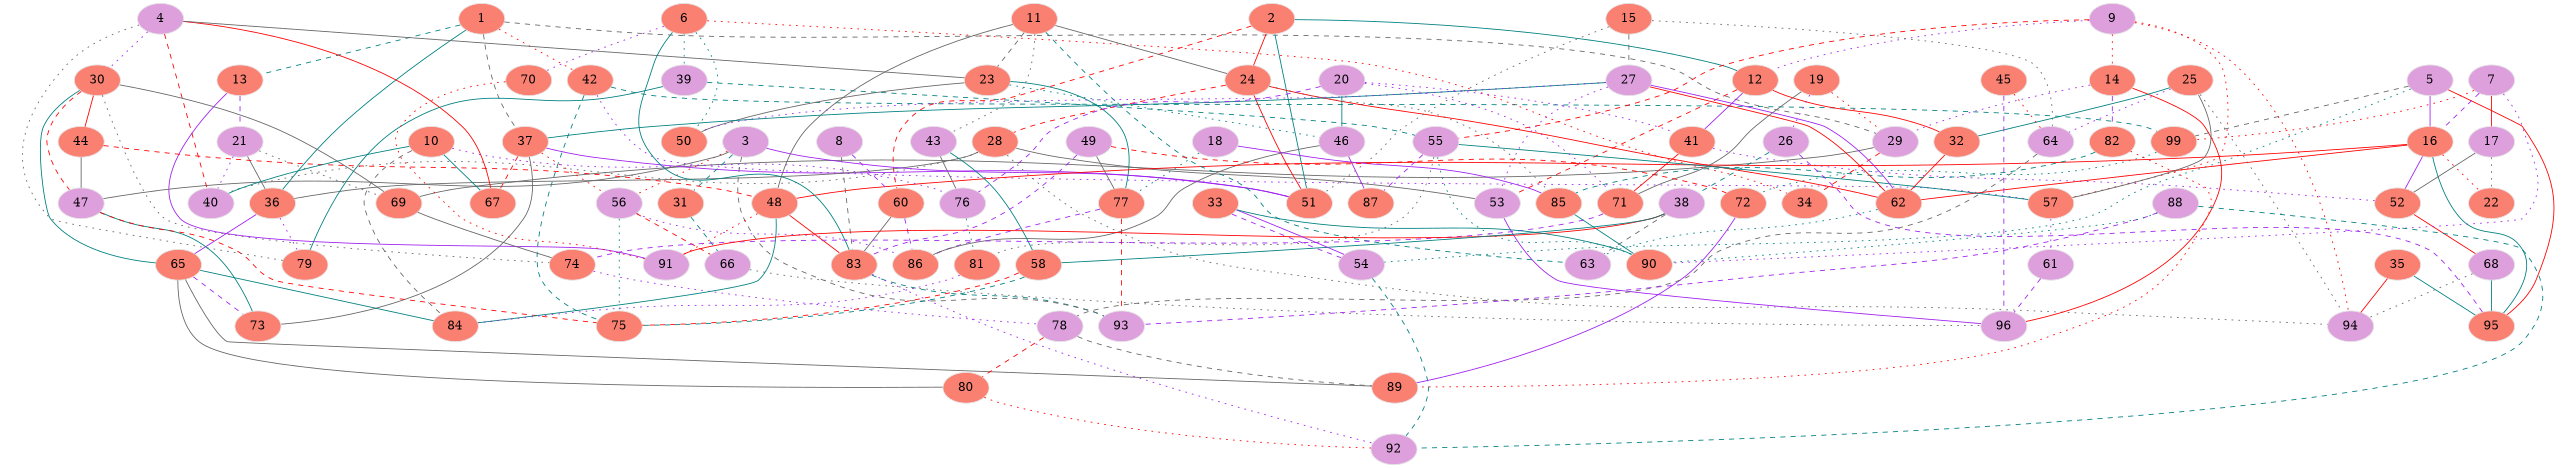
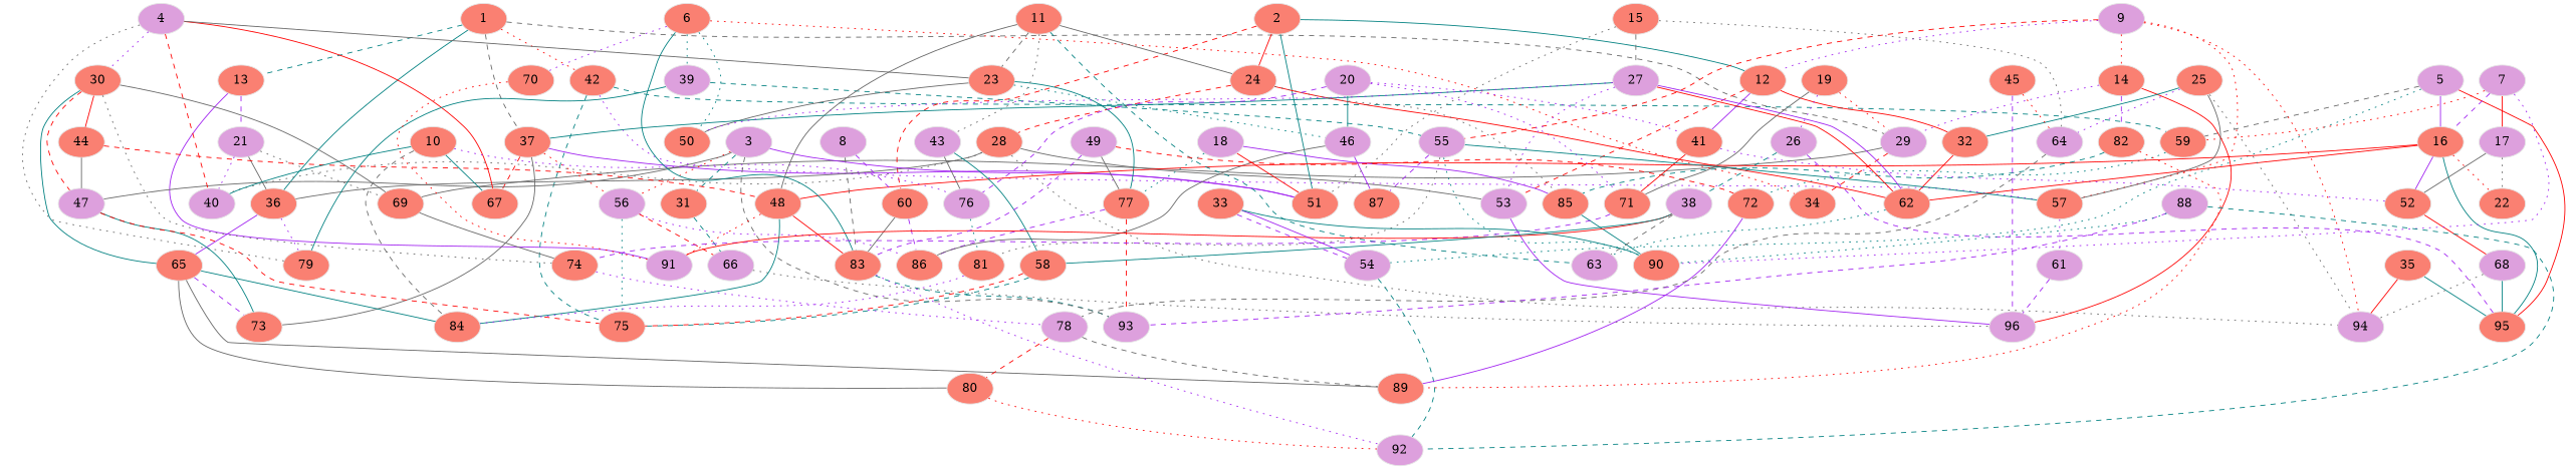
  graph {
    node [color=gray90 fillcolor=salmon style=filled]
    edge [color=purple style=solid]
    1
    13
    29 [fillcolor=plum]
    36
    37
    42
    21 [fillcolor=plum]
    91 [fillcolor=plum]
    34
    69
    79
    65
    51
    56 [fillcolor=plum]
    67
    73
-   59 [label=99]
+   59
    57
    75
    2
    12
    24
    60
    32
    41
    53 [fillcolor=plum]
    62
    85
    28
    83
    86
    3 [fillcolor=plum]
    31
    47 [fillcolor=plum]
    93 [fillcolor=plum]
    66 [fillcolor=plum]
    4 [fillcolor=plum]
    23
    30
    40 [fillcolor=plum]
    50
    77
    46 [fillcolor=plum]
    44
    74
    5 [fillcolor=plum]
    16
    54 [fillcolor=plum]
    95
    48
    22
    52
    92 [fillcolor=plum]
    72
    6
    39 [fillcolor=plum]
    70
    55 [fillcolor=plum]
    7 [fillcolor=plum]
    17 [fillcolor=plum]
    90
    8 [fillcolor=plum]
    9 [fillcolor=plum]
    14
    94 [fillcolor=plum]
    82
    96 [fillcolor=plum]
    87
    81
    61 [fillcolor=plum]
    10
    76 [fillcolor=plum]
    84
    11
    43 [fillcolor=plum]
    63 [fillcolor=plum]
    58
    71
    89
    15
    27 [fillcolor=plum]
    64 [fillcolor=plum]
    78 [fillcolor=plum]
    68 [fillcolor=plum]
    18 [fillcolor=plum]
    19
    26 [fillcolor=plum]
    38 [fillcolor=plum]
    20 [fillcolor=plum]
    25
    80
    33
    35
    45
    49 [fillcolor=plum]
    88 [fillcolor=plum]
    1 -- 13 [color=teal style=dashed]
    1 -- 29 [color=gray40 style=dashed]
    1 -- 36 [color=teal]
    1 -- 37 [color=gray40 style=dashed]
    1 -- 42 [color=red style=dotted]
    13 -- 21 [style=dashed]
    13 -- 91
    29 -- 34 [color=red style=dashed]
    29 -- 69 [color=gray40]
    36 -- 79 [style=dotted]
    36 -- 65
    37 -- 51
    37 -- 56 [color=red style=dotted]
    37 -- 67 [color=red style=dashed]
    37 -- 73 [color=gray40]
    42 -- 59 [color=teal style=dashed]
    42 -- 57 [style=dotted]
    42 -- 75 [color=teal style=dashed]
    21 -- 36 [color=gray40]
    21 -- 69 [color=gray40 style=dotted]
    21 -- 40 [style=dotted]
    69 -- 74 [color=gray40]
    65 -- 73 [style=dashed]
    65 -- 84 [color=teal]
    65 -- 89 [color=gray40]
    65 -- 80 [color=gray40]
    56 -- 75 [color=teal style=dotted]
    56 -- 86 [style=dotted]
    56 -- 66 [color=red style=dashed]
    59 -- 72 [color=teal style=dotted]
    57 -- 61 [style=dotted]
    2 -- 51 [color=teal]
    2 -- 12 [color=teal]
    2 -- 24 [color=red]
    2 -- 60 [color=red style=dashed]
    12 -- 32 [color=red]
    12 -- 41
    12 -- 53 [color=red style=dashed]
    24 -- 62 [color=red]
    24 -- 85 [color=gray40 style=dotted]
    24 -- 28 [color=red style=dashed]
    60 -- 83 [color=gray40]
    60 -- 86 [style=dashed]
    32 -- 62 [color=red]
    41 -- 52 [style=dotted]
    41 -- 71 [color=red]
    53 -- 96
    62 -- 63 [color=teal style=dotted]
    85 -- 90 [color=teal]
    28 -- 36 [color=gray40]
    28 -- 53 [color=gray40]
    28 -- 40 [color=gray40 style=dotted]
    28 -- 94 [color=gray40 style=dotted]
    83 -- 93 [color=teal style=dashed]
    83 -- 92 [style=dotted]
    3 -- 51
    3 -- 56 [color=red style=dotted]
    3 -- 31 [color=teal style=dashed]
    3 -- 47 [color=gray40]
    3 -- 93 [color=gray40 style=dashed]
    31 -- 66 [color=teal style=dashed]
    47 -- 73 [color=teal]
    47 -- 75 [color=red style=dashed]
    66 -- 96 [color=gray40 style=dotted]
    4 -- 79 [color=gray40 style=dotted]
    4 -- 67 [color=red]
    4 -- 23 [color=gray40]
    4 -- 30 [style=dotted]
    4 -- 40 [color=red style=dashed]
    23 -- 50 [color=gray40]
    23 -- 77 [color=teal]
    23 -- 46 [color=teal style=dotted]
    30 -- 69 [color=gray40]
    30 -- 65 [color=teal]
    30 -- 47 [color=red style=dashed]
    30 -- 44 [color=red]
    30 -- 74 [color=gray40 style=dotted]
    77 -- 86 [style=dashed]
    77 -- 93 [color=red style=dashed]
    46 -- 86 [color=gray40]
    46 -- 87
    44 -- 47 [color=gray40]
    44 -- 48 [color=red style=dashed]
    74 -- 78 [style=dotted]
    5 -- 59 [color=gray40 style=dashed]
    5 -- 16
    5 -- 54 [color=teal style=dotted]
    5 -- 95 [color=red]
    16 -- 62 [color=red]
    16 -- 95 [color=teal]
    16 -- 48 [color=red]
    16 -- 22 [color=red style=dotted]
    16 -- 52
    54 -- 92 [color=teal style=dashed]
    48 -- 91 [color=red style=dotted]
    48 -- 83 [color=red]
    48 -- 84 [color=teal]
    52 -- 68 [color=red]
    72 -- 89
    6 -- 34 [color=red style=dotted]
    6 -- 83 [color=teal]
    6 -- 50 [color=teal style=dotted]
    6 -- 39 [color=teal style=dotted]
    6 -- 70 [style=dotted]
    39 -- 79 [color=teal]
    39 -- 55 [color=teal style=dashed]
    70 -- 91 [color=red style=dotted]
    55 -- 57 [color=teal]
    55 -- 90 [color=teal style=dotted]
    55 -- 87 [style=dashed]
    55 -- 81 [color=gray40 style=dotted]
    7 -- 59 [color=red style=dotted]
    7 -- 16 [style=dashed]
    7 -- 17 [color=red]
    7 -- 90 [style=dotted]
    17 -- 22 [color=gray40 style=dotted]
    17 -- 52 [color=gray40]
    8 -- 60 [style=dashed]
    8 -- 83 [color=gray40 style=dashed]
    9 -- 57 [color=red style=dotted]
    9 -- 12 [style=dotted]
    9 -- 55 [color=red style=dashed]
    9 -- 14 [color=red style=dotted]
    9 -- 94 [color=red style=dotted]
    14 -- 29 [style=dotted]
    14 -- 82 [style=dashed]
    14 -- 96 [color=red]
    82 -- 85 [color=teal style=dashed]
    82 -- 89 [color=red style=dotted]
    81 -- 84 [style=dotted]
    61 -- 96 [style=dashed]
    10 -- 67 [color=teal]
    10 -- 40 [color=teal]
    10 -- 76 [style=dotted]
    10 -- 84 [color=gray40 style=dashed]
    76 -- 81 [color=teal style=dotted]
    11 -- 24 [color=gray40]
    11 -- 23 [color=gray40 style=dashed]
    11 -- 48 [color=gray40]
    11 -- 43 [color=gray40 style=dotted]
    11 -- 63 [color=teal style=dashed]
    43 -- 76 [color=gray40]
    43 -- 58 [color=teal]
    58 -- 75 [color=red style=dashed]
    58 -- 75 [color=teal style=dashed]
    71 -- 74 [style=dashed]
    15 -- 51 [color=gray40 style=dotted]
    15 -- 27 [color=gray40 style=dashed]
    15 -- 64 [color=gray40 style=dotted]
    27 -- 37 [color=teal]
    27 -- 53 [style=dotted]
    27 -- 62 [color=red]
    27 -- 62
    27 -- 50 [style=dotted]
    64 -- 78 [color=gray40 style=dashed]
    78 -- 89 [color=gray40 style=dashed]
    78 -- 80 [color=red style=dashed]
    68 -- 95 [color=teal]
    68 -- 94 [color=gray40 style=dotted]
-   24 -- 51 [color=red]
+   18 -- 51 [color=red]
    18 -- 85
    18 -- 77 [color=teal style=dotted]
    19 -- 29 [color=red style=dotted]
    19 -- 71 [color=gray40]
    19 -- 26 [style=dotted]
    26 -- 95 [style=dashed]
    26 -- 38 [color=teal style=dashed]
    38 -- 91 [color=red]
    38 -- 63 [color=gray40 style=dashed]
    38 -- 58 [color=teal]
    20 -- 41 [style=dotted]
    20 -- 46 [color=teal]
    20 -- 76 [style=dashed]
    20 -- 71 [style=dotted]
    25 -- 57 [color=gray40]
    25 -- 32 [color=teal]
    25 -- 94 [color=gray40 style=dotted]
    25 -- 64 [style=dotted]
    80 -- 92 [color=red style=dotted]
    33 -- 54 [style=dashed]
    33 -- 54
    33 -- 90 [color=teal]
    35 -- 95 [color=teal]
    35 -- 94 [color=red]
    45 -- 96 [style=dashed]
    45 -- 64 [color=red style=dotted]
    49 -- 83 [style=dashed]
    49 -- 77 [color=gray40]
    49 -- 72 [color=red style=dashed]
    88 -- 93 [style=dashed]
    88 -- 92 [color=teal style=dashed]
    88 -- 90 [color=teal style=dotted]
  }
